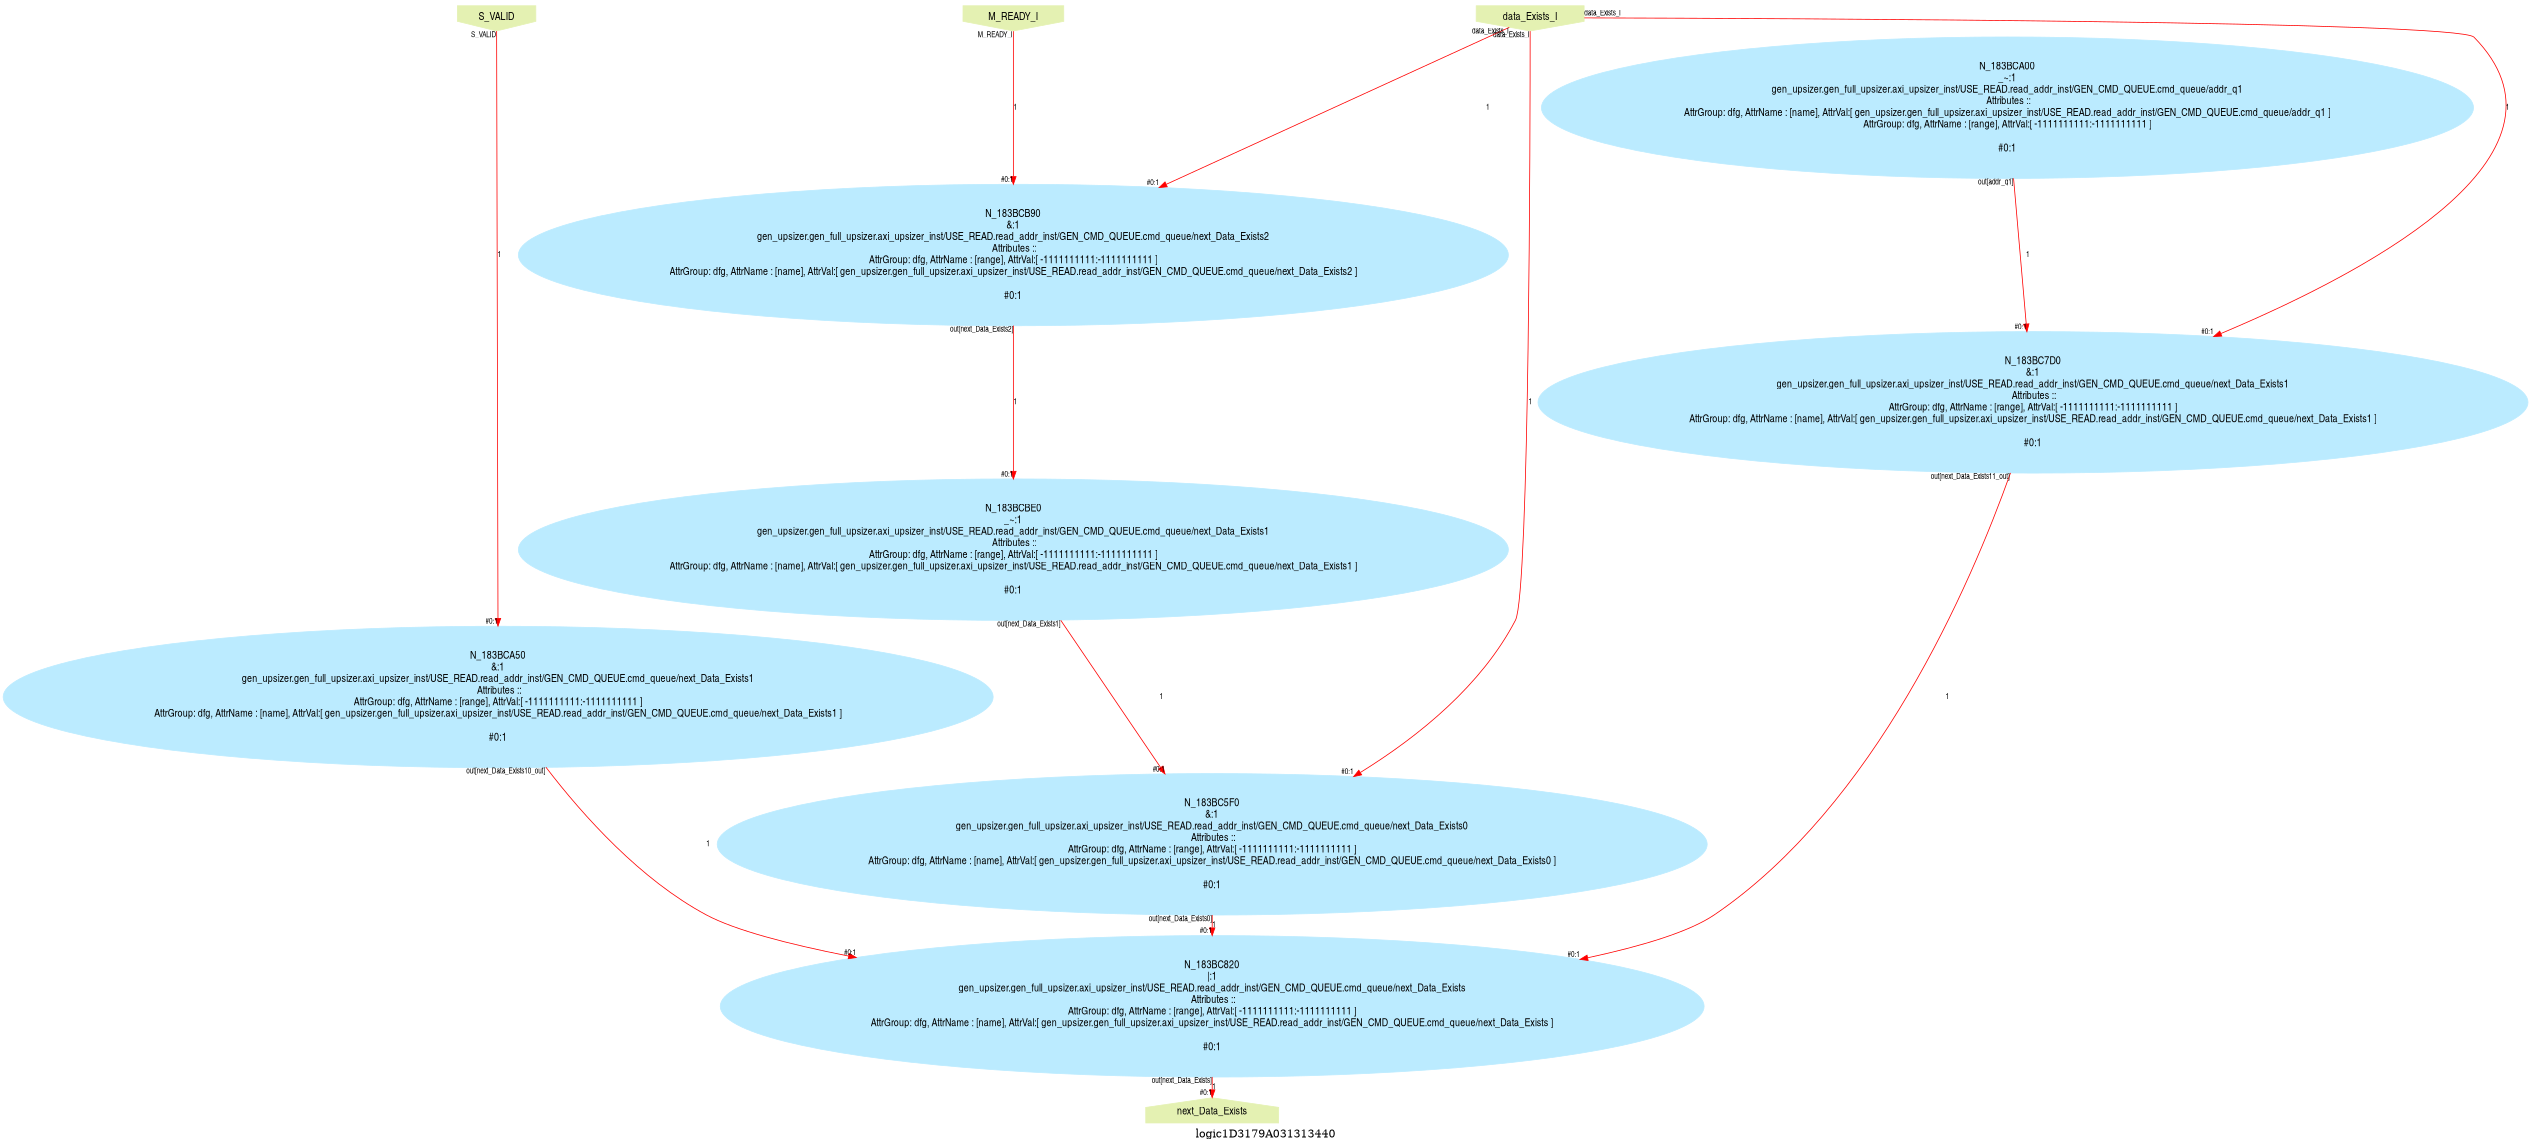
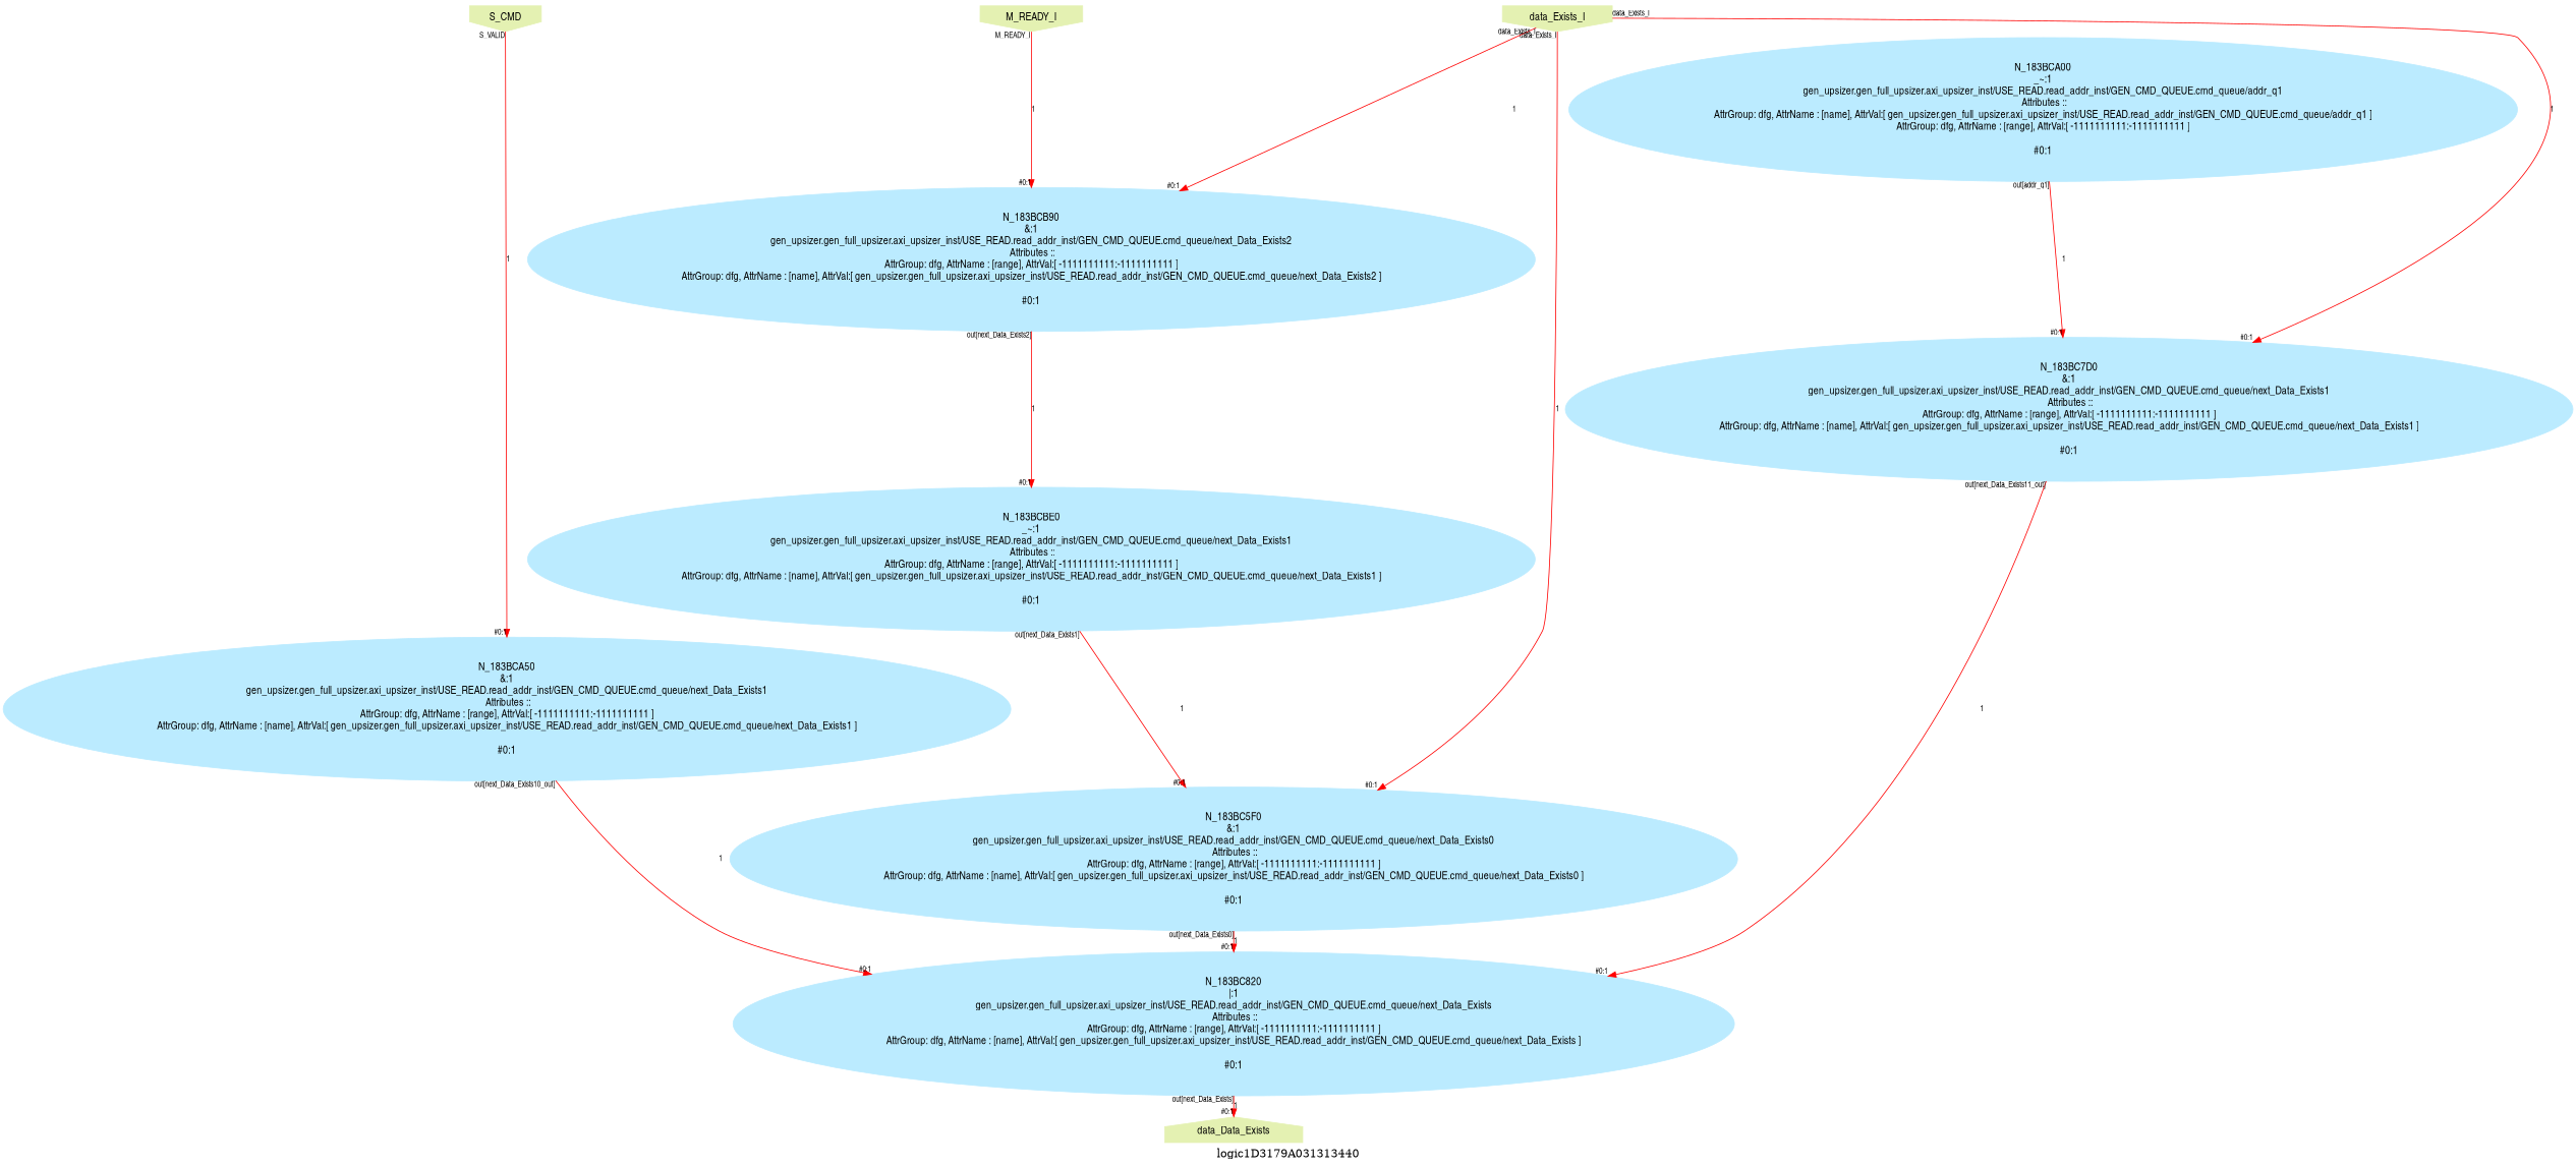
  digraph {
    label=logic1D3179A031313440
    ranksep=0.1
    splines=true
    node [color="#bbebff" fontname=helveticanarrow style=filled]
    edge [color="#ff0000" fontname=helveticanarrow fontsize=10 headlabel="#0:1" taillabel=data_Exists_I]
-   n1 [color="#e4f1b2" label=S_VALID shape=invhouse]
+   n1 [color="#e4f1b2" label=S_CMD shape=invhouse]
    n2 [color="#e4f1b2" label=data_Exists_I shape=invhouse]
    n3 [color="#e4f1b2" label=M_READY_I shape=invhouse]
-   n4 [color="#e4f1b2" label=next_Data_Exists shape=house]
+   n4 [color="#e4f1b2" label=data_Data_Exists shape=house]
    n5 [label="N_183BCA50\n&:1\ngen_upsizer.gen_full_upsizer.axi_upsizer_inst/USE_READ.read_addr_inst/GEN_CMD_QUEUE.cmd_queue/next_Data_Exists1\n Attributes ::\nAttrGroup: dfg, AttrName : [range], AttrVal:[ -1111111111:-1111111111 ]\nAttrGroup: dfg, AttrName : [name], AttrVal:[ gen_upsizer.gen_full_upsizer.axi_upsizer_inst/USE_READ.read_addr_inst/GEN_CMD_QUEUE.cmd_queue/next_Data_Exists1 ]\n\n#0:1\n"]
    n6 [label="N_183BC7D0\n&:1\ngen_upsizer.gen_full_upsizer.axi_upsizer_inst/USE_READ.read_addr_inst/GEN_CMD_QUEUE.cmd_queue/next_Data_Exists1\n Attributes ::\nAttrGroup: dfg, AttrName : [range], AttrVal:[ -1111111111:-1111111111 ]\nAttrGroup: dfg, AttrName : [name], AttrVal:[ gen_upsizer.gen_full_upsizer.axi_upsizer_inst/USE_READ.read_addr_inst/GEN_CMD_QUEUE.cmd_queue/next_Data_Exists1 ]\n\n#0:1\n"]
    n7 [label="N_183BC5F0\n&:1\ngen_upsizer.gen_full_upsizer.axi_upsizer_inst/USE_READ.read_addr_inst/GEN_CMD_QUEUE.cmd_queue/next_Data_Exists0\n Attributes ::\nAttrGroup: dfg, AttrName : [range], AttrVal:[ -1111111111:-1111111111 ]\nAttrGroup: dfg, AttrName : [name], AttrVal:[ gen_upsizer.gen_full_upsizer.axi_upsizer_inst/USE_READ.read_addr_inst/GEN_CMD_QUEUE.cmd_queue/next_Data_Exists0 ]\n\n#0:1\n"]
    n8 [label="N_183BCB90\n&:1\ngen_upsizer.gen_full_upsizer.axi_upsizer_inst/USE_READ.read_addr_inst/GEN_CMD_QUEUE.cmd_queue/next_Data_Exists2\n Attributes ::\nAttrGroup: dfg, AttrName : [range], AttrVal:[ -1111111111:-1111111111 ]\nAttrGroup: dfg, AttrName : [name], AttrVal:[ gen_upsizer.gen_full_upsizer.axi_upsizer_inst/USE_READ.read_addr_inst/GEN_CMD_QUEUE.cmd_queue/next_Data_Exists2 ]\n\n#0:1\n"]
    n9 [label="N_183BC820\n|:1\ngen_upsizer.gen_full_upsizer.axi_upsizer_inst/USE_READ.read_addr_inst/GEN_CMD_QUEUE.cmd_queue/next_Data_Exists\n Attributes ::\nAttrGroup: dfg, AttrName : [range], AttrVal:[ -1111111111:-1111111111 ]\nAttrGroup: dfg, AttrName : [name], AttrVal:[ gen_upsizer.gen_full_upsizer.axi_upsizer_inst/USE_READ.read_addr_inst/GEN_CMD_QUEUE.cmd_queue/next_Data_Exists ]\n\n#0:1\n"]
    n10 [label="N_183BCA00\n_~:1\ngen_upsizer.gen_full_upsizer.axi_upsizer_inst/USE_READ.read_addr_inst/GEN_CMD_QUEUE.cmd_queue/addr_q1\n Attributes ::\nAttrGroup: dfg, AttrName : [name], AttrVal:[ gen_upsizer.gen_full_upsizer.axi_upsizer_inst/USE_READ.read_addr_inst/GEN_CMD_QUEUE.cmd_queue/addr_q1 ]\nAttrGroup: dfg, AttrName : [range], AttrVal:[ -1111111111:-1111111111 ]\n\n#0:1\n"]
    n11 [label="N_183BCBE0\n_~:1\ngen_upsizer.gen_full_upsizer.axi_upsizer_inst/USE_READ.read_addr_inst/GEN_CMD_QUEUE.cmd_queue/next_Data_Exists1\n Attributes ::\nAttrGroup: dfg, AttrName : [range], AttrVal:[ -1111111111:-1111111111 ]\nAttrGroup: dfg, AttrName : [name], AttrVal:[ gen_upsizer.gen_full_upsizer.axi_upsizer_inst/USE_READ.read_addr_inst/GEN_CMD_QUEUE.cmd_queue/next_Data_Exists1 ]\n\n#0:1\n"]
    subgraph sub_1 {
      rank=source
      n1
      n2
      n3
    }
    subgraph sub_2 {
      rank=sink
      n4
    }
    n1 -> n5 [label=1 taillabel=S_VALID]
    n2 -> n6 [label=1]
    n2 -> n7 [label=1]
    n2 -> n8 [label=1]
    n3 -> n8 [label=1 taillabel=M_READY_I]
    n5 -> n9 [label=1 taillabel="out[next_Data_Exists10_out]"]
    n6 -> n9 [label=1 taillabel="out[next_Data_Exists11_out]"]
    n7 -> n9 [label=1 taillabel="out[next_Data_Exists0]"]
    n8 -> n11 [label=1 taillabel="out[next_Data_Exists2]"]
    n9 -> n4 [label=1 taillabel="out[next_Data_Exists]"]
    n10 -> n6 [label=1 taillabel="out[addr_q1]"]
    n11 -> n7 [label=1 taillabel="out[next_Data_Exists1]"]
  }
